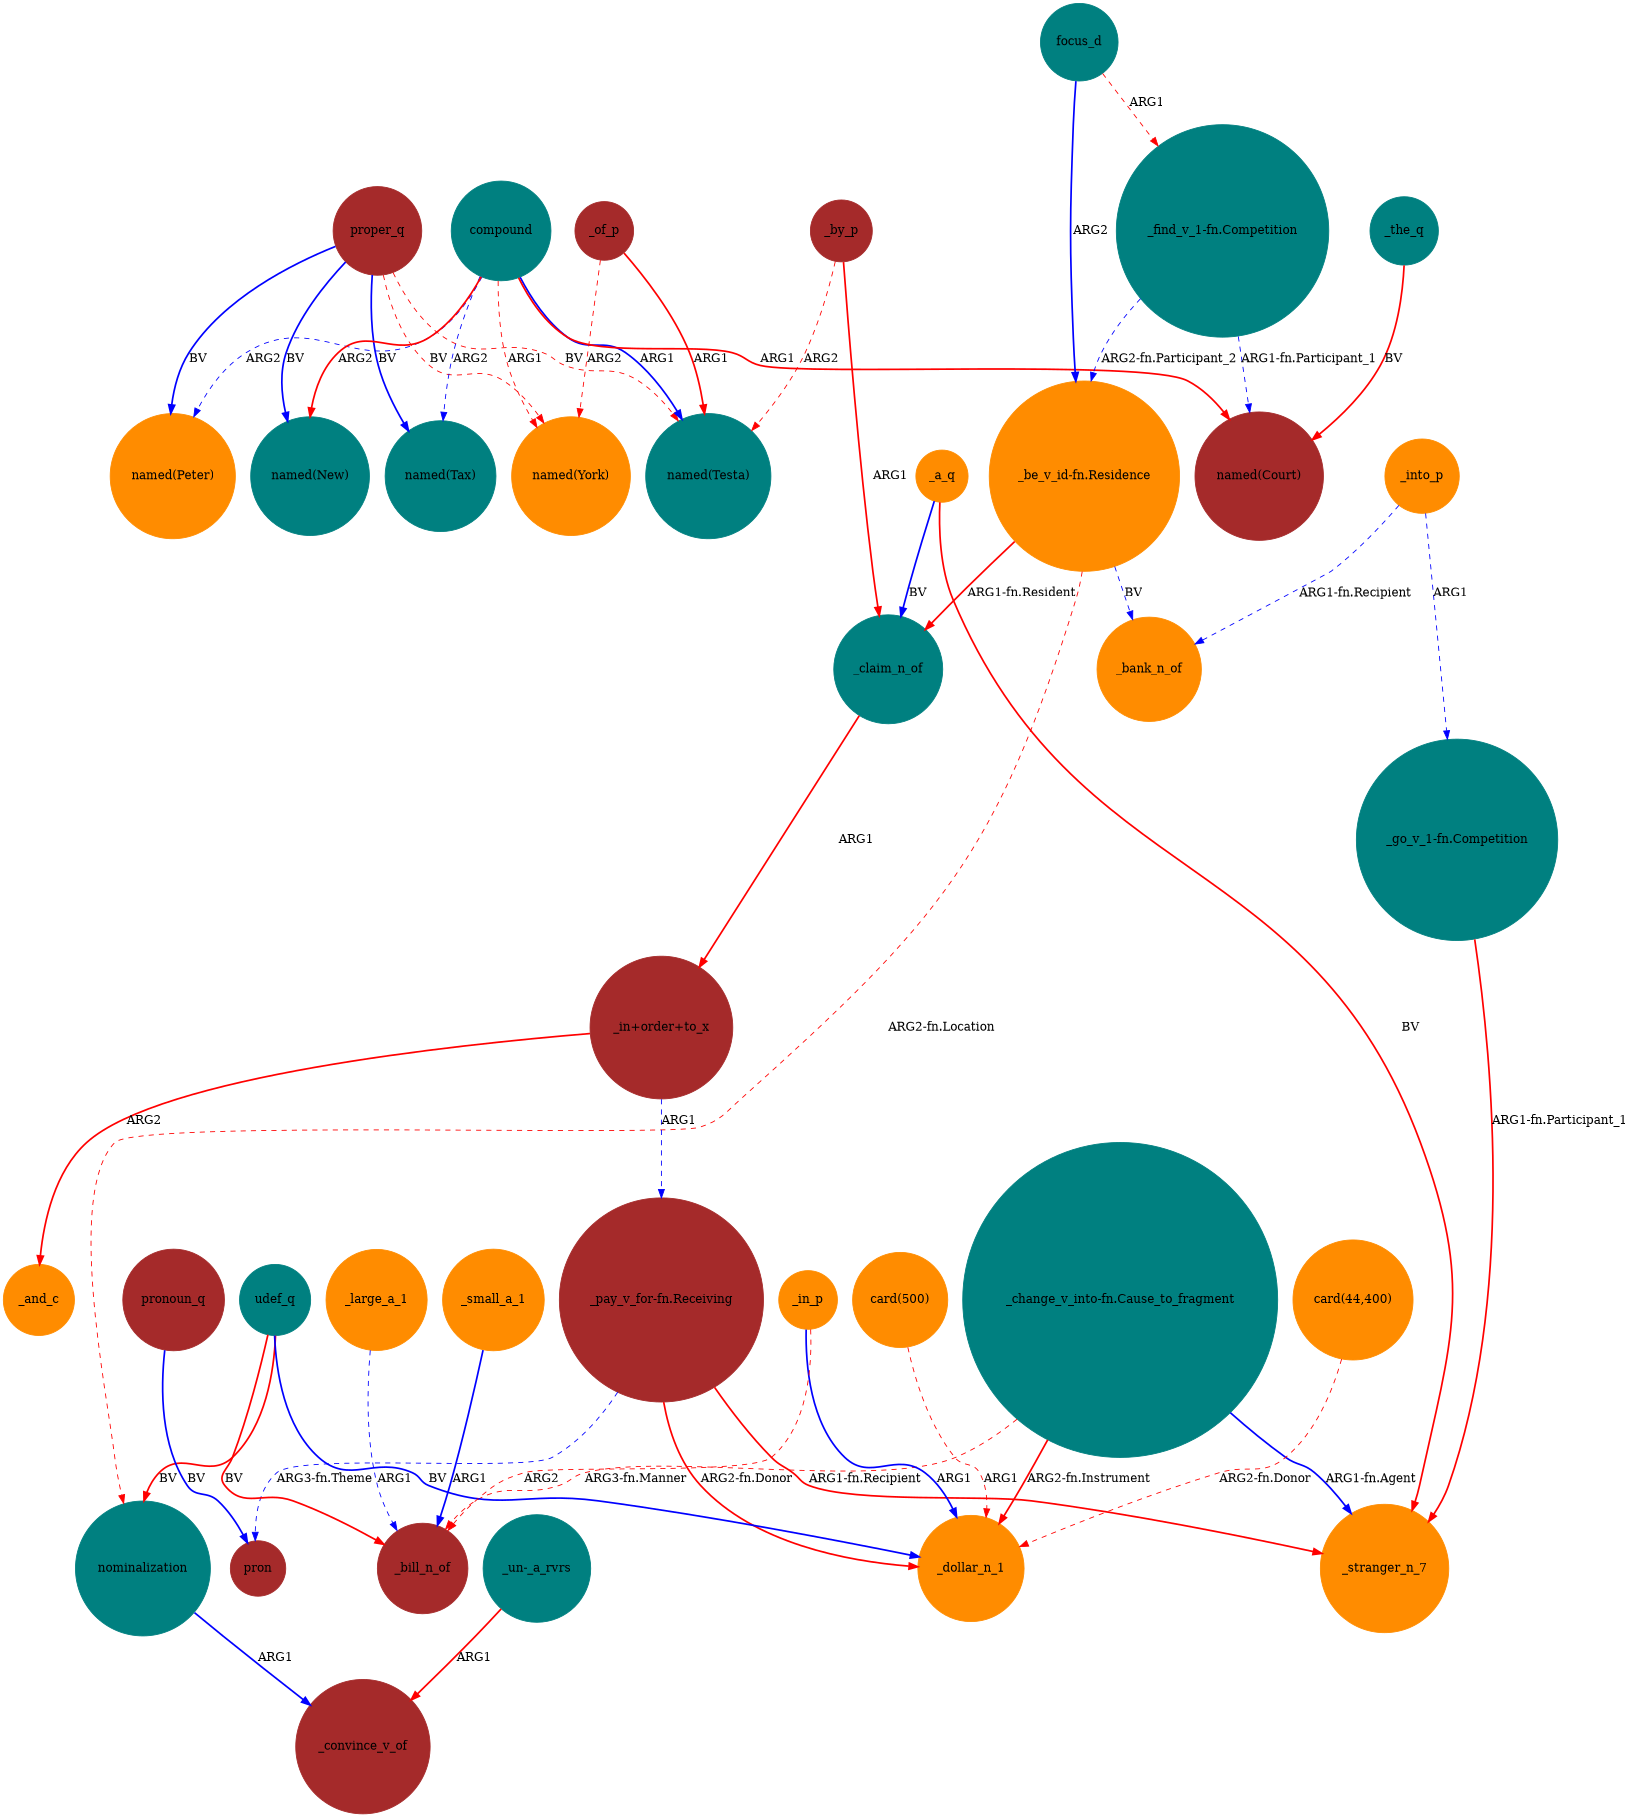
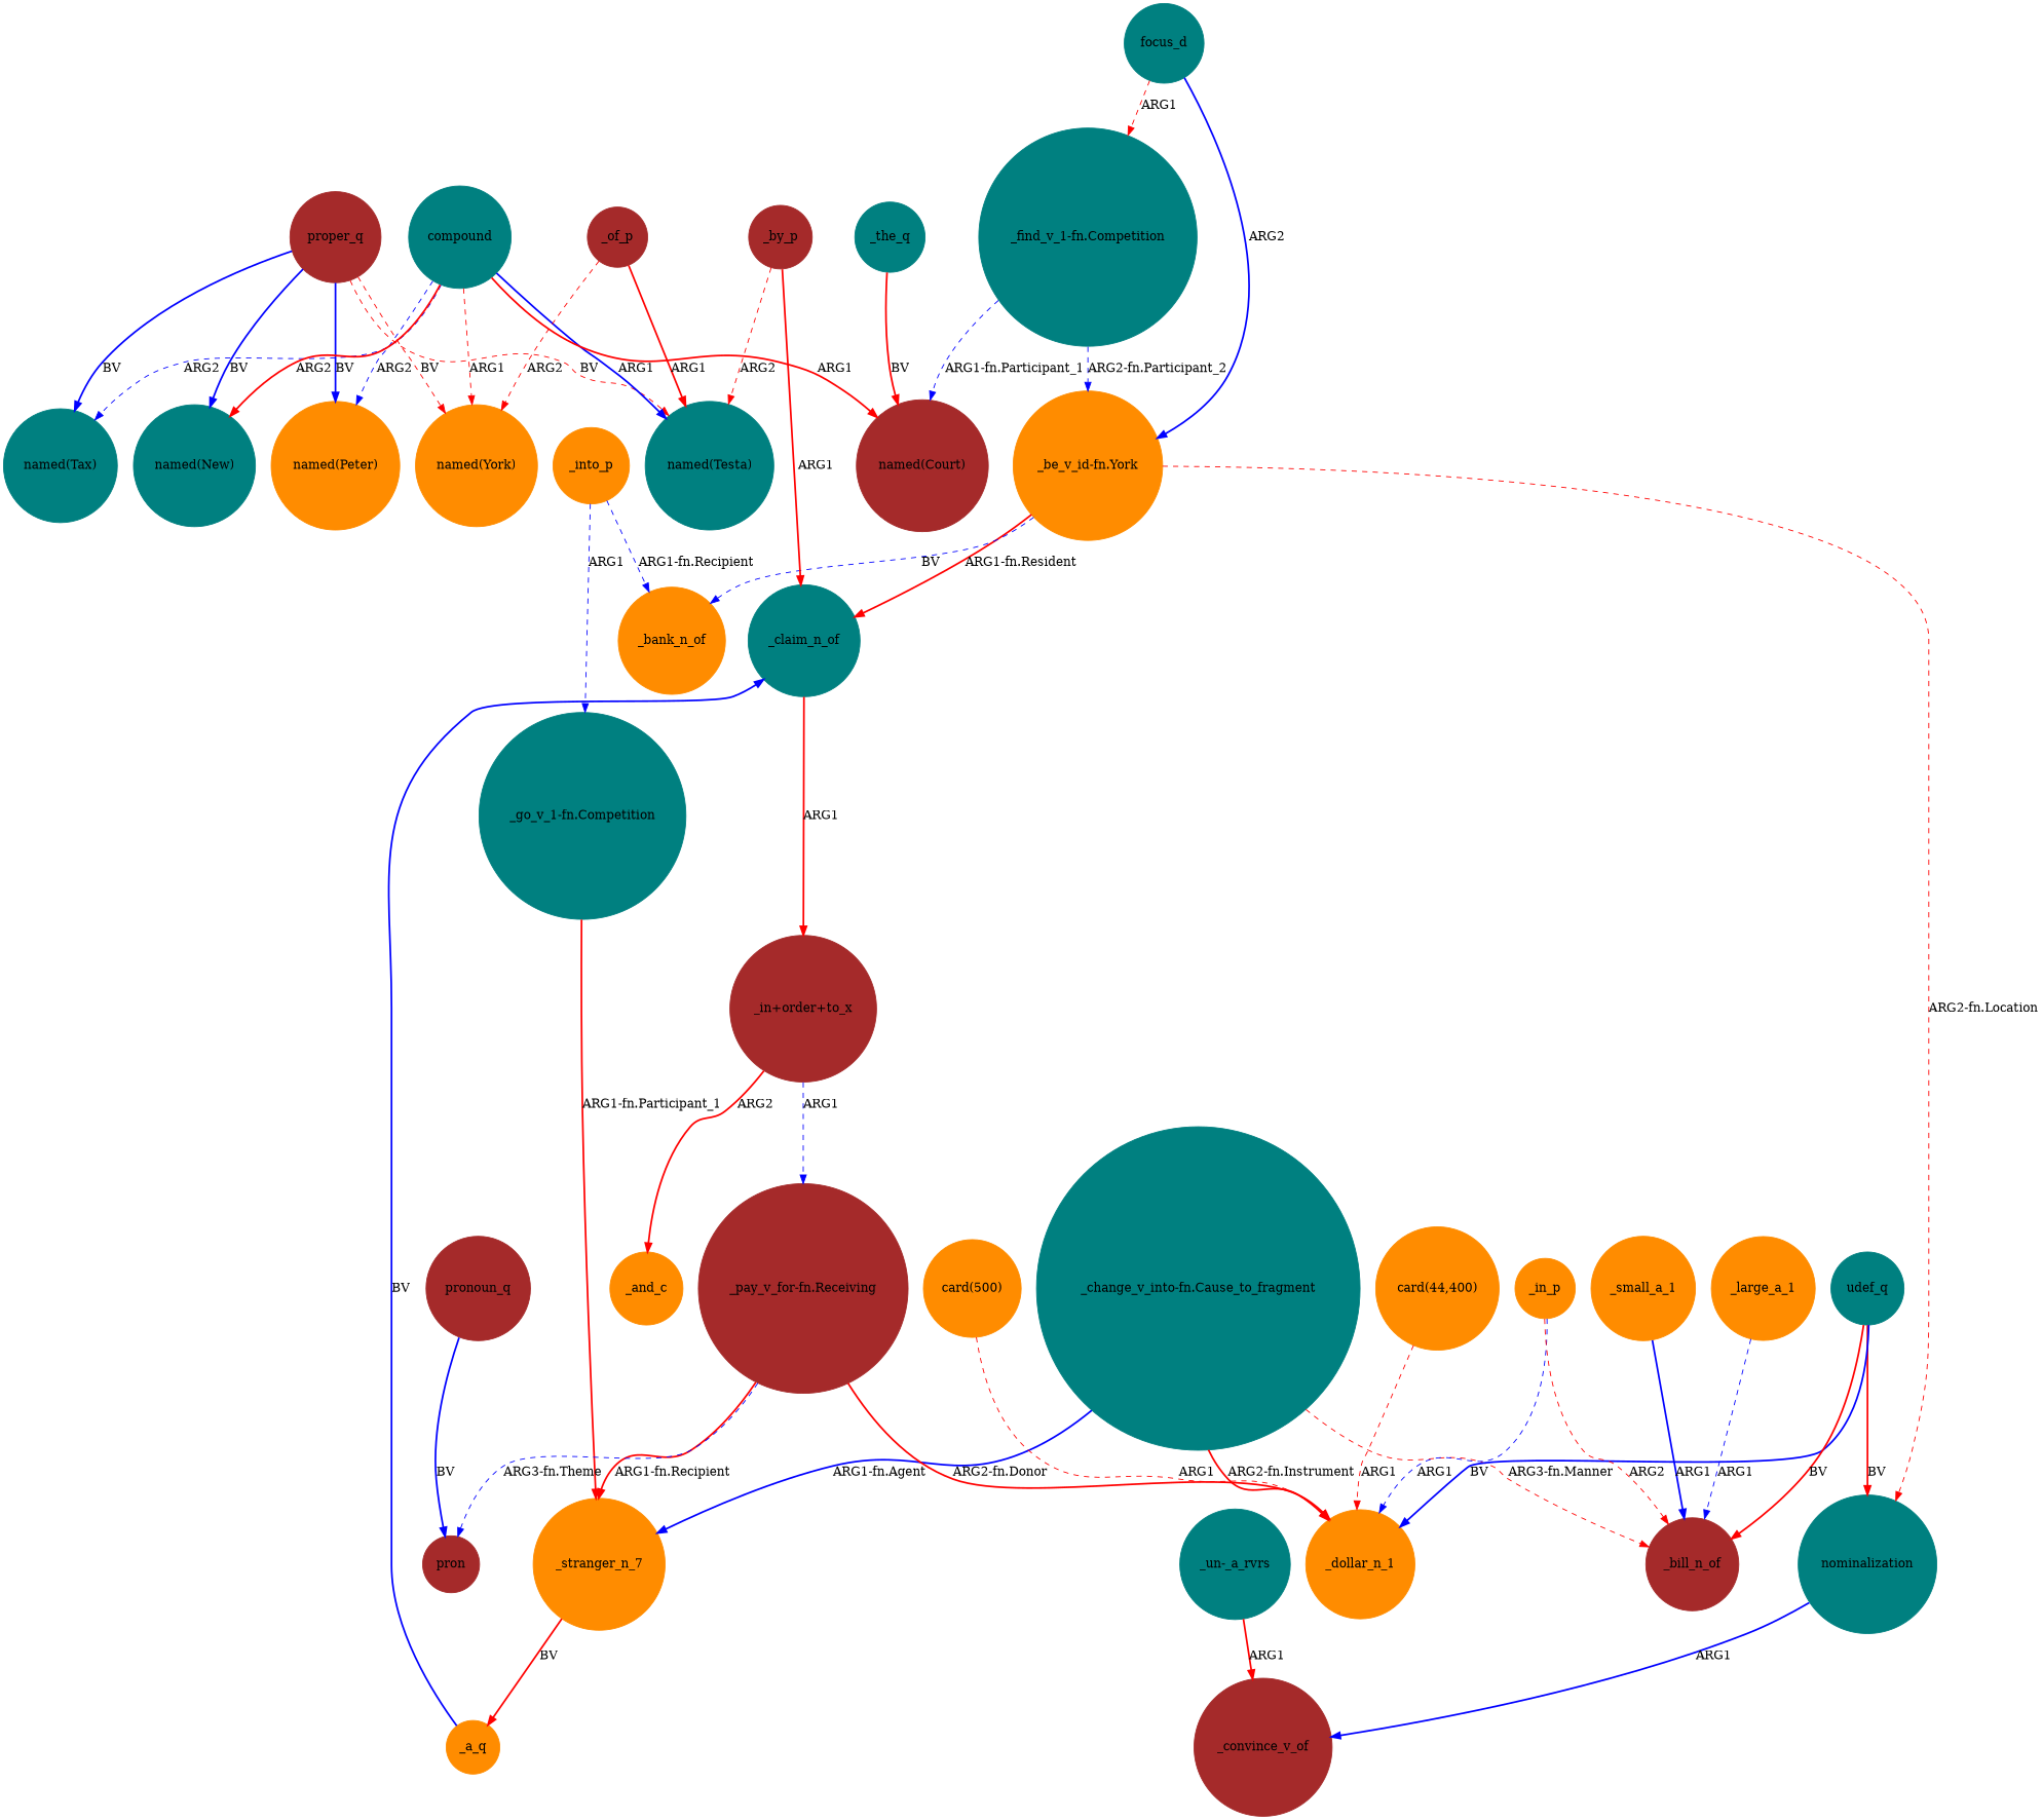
  digraph {
    node [color=darkorange shape=circle style=filled]
    edge [color=red style=bold]
    proper_q [color=brown]
    "named(Tax)" [color=teal]
    "named(Peter)"
    "named(New)" [color=teal]
    "named(Testa)" [color=teal]
    "named(York)"
    nominalization [color=teal]
-   "_be_v_id-fn.Residence"
+   "_be_v_id-fn.Residence" [label="_be_v_id-fn.York"]
    _claim_n_of [color=teal]
    _bank_n_of
    _convince_v_of [color=brown]
    "_in+order+to_x" [color=brown]
    "_go_v_1-fn.Competition" [color=teal]
    _into_p
    n15 [label=_stranger_n_7]
    "_change_v_into-fn.Cause_to_fragment" [color=teal]
    _dollar_n_1
    _bill_n_of [color=brown]
    compound [color=teal]
    "named(Court)" [color=brown]
    focus_d [color=teal]
    "_find_v_1-fn.Competition" [color=teal]
    "_pay_v_for-fn.Receiving" [color=brown]
    pron [color=brown]
    udef_q [color=teal]
    "card(44,400)"
    _small_a_1
    _by_p [color=brown]
    _and_c
    pronoun_q [color=brown]
    _in_p
    "card(500)"
    _a_q
    "_un-_a_rvrs" [color=teal]
    _of_p [color=brown]
    _the_q [color=teal]
    _large_a_1
    proper_q -> "named(Tax)" [color=blue label=BV]
    proper_q -> "named(Peter)" [color=blue label=BV]
    proper_q -> "named(New)" [color=blue label=BV]
    proper_q -> "named(Testa)" [label=BV style=dashed]
    proper_q -> "named(York)" [label=BV style=dashed]
    nominalization -> _convince_v_of [color=blue label=ARG1]
    "_be_v_id-fn.Residence" -> nominalization [label="ARG2-fn.Location" style=dashed]
    "_be_v_id-fn.Residence" -> _claim_n_of [label="ARG1-fn.Resident"]
    "_be_v_id-fn.Residence" -> _bank_n_of [color=blue label=BV style=dashed]
    _claim_n_of -> "_in+order+to_x" [label=ARG1]
    "_in+order+to_x" -> "_pay_v_for-fn.Receiving" [color=blue label=ARG1 style=dashed]
    "_in+order+to_x" -> _and_c [label=ARG2]
    "_go_v_1-fn.Competition" -> n15 [label="ARG1-fn.Participant_1"]
    _into_p -> _bank_n_of [color=blue label="ARG1-fn.Recipient" style=dashed]
    _into_p -> "_go_v_1-fn.Competition" [color=blue label=ARG1 style=dashed]
    "_change_v_into-fn.Cause_to_fragment" -> n15 [color=blue label="ARG1-fn.Agent"]
    "_change_v_into-fn.Cause_to_fragment" -> _dollar_n_1 [label="ARG2-fn.Instrument"]
    "_change_v_into-fn.Cause_to_fragment" -> _bill_n_of [label="ARG3-fn.Manner" style=dashed]
    compound -> "named(Tax)" [color=blue label=ARG2 style=dashed]
    compound -> "named(Peter)" [color=blue label=ARG2 style=dashed]
    compound -> "named(New)" [label=ARG2]
    compound -> "named(Testa)" [color=blue label=ARG1]
    compound -> "named(York)" [label=ARG1 style=dashed]
    compound -> "named(Court)" [label=ARG1]
    focus_d -> "_be_v_id-fn.Residence" [color=blue label=ARG2]
    focus_d -> "_find_v_1-fn.Competition" [label=ARG1 style=dashed]
    "_find_v_1-fn.Competition" -> "_be_v_id-fn.Residence" [color=blue label="ARG2-fn.Participant_2" style=dashed]
    "_find_v_1-fn.Competition" -> "named(Court)" [color=blue label="ARG1-fn.Participant_1" style=dashed]
    "_pay_v_for-fn.Receiving" -> n15 [label="ARG1-fn.Recipient"]
    "_pay_v_for-fn.Receiving" -> _dollar_n_1 [label="ARG2-fn.Donor"]
    "_pay_v_for-fn.Receiving" -> pron [color=blue label="ARG3-fn.Theme" style=dashed]
    udef_q -> nominalization [label=BV]
    udef_q -> _dollar_n_1 [color=blue label=BV]
    udef_q -> _bill_n_of [label=BV]
-   "card(44,400)" -> _dollar_n_1 [label="ARG2-fn.Donor" style=dashed]
+   "card(44,400)" -> _dollar_n_1 [label=ARG1 style=dashed]
    _small_a_1 -> _bill_n_of [color=blue label=ARG1]
    _by_p -> "named(Testa)" [label=ARG2 style=dashed]
    _by_p -> _claim_n_of [label=ARG1]
    pronoun_q -> pron [color=blue label=BV]
-   _in_p -> _dollar_n_1 [color=blue label=ARG1]
+   _in_p -> _dollar_n_1 [color=blue label=ARG1 style=dashed]
    _in_p -> _bill_n_of [label=ARG2 style=dashed]
    "card(500)" -> _dollar_n_1 [label=ARG1 style=dashed]
    _a_q -> _claim_n_of [color=blue label=BV]
-   _a_q -> n15 [label=BV]
+   n15 -> _a_q [label=BV]
    "_un-_a_rvrs" -> _convince_v_of [label=ARG1]
    _of_p -> "named(Testa)" [label=ARG1]
    _of_p -> "named(York)" [label=ARG2 style=dashed]
    _the_q -> "named(Court)" [label=BV]
    _large_a_1 -> _bill_n_of [color=blue label=ARG1 style=dashed]
  }
